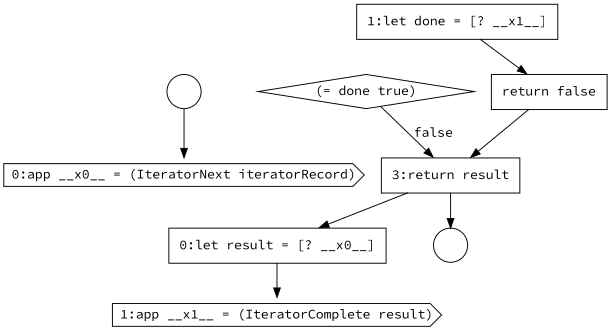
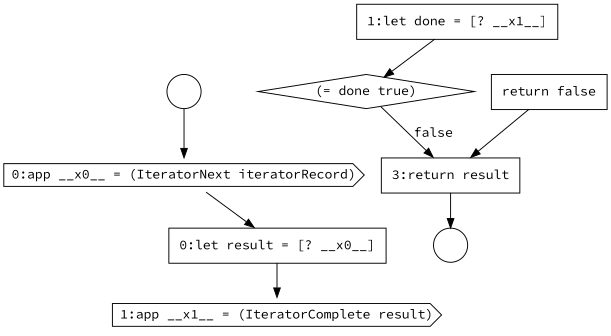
  digraph {
    fontname="Source Code Pro"
    node [color=black fillcolor=white fontname="Source Code Pro" shape=none style=filled]
    edge [color=black fontname="Source Code Pro"]
    n1 [label=" " shape=circle]
    n2 [label=<<font color="black">0:app __x0__ = (IteratorNext iteratorRecord)</font>> shape=cds]
    n3 [label=<<font color="black">     <table border="0" cellborder="1" cellspacing="0" cellpadding="10">       <tr><td align="left">0:let result = [? __x0__]</td></tr>     </table>   </font>> margin=0]
    n4 [label=<<font color="black">1:app __x1__ = (IteratorComplete result)</font>> shape=cds]
    n5 [label=<<font color="black">     <table border="0" cellborder="1" cellspacing="0" cellpadding="10">       <tr><td align="left">1:let done = [? __x1__]</td></tr>     </table>   </font>> margin=0]
    n6 [label=<<font color="black">(= done true)</font>> shape=diamond]
    n7 [label=<<font color="black">     <table border="0" cellborder="1" cellspacing="0" cellpadding="10">       <tr><td align="left">3:return result</td></tr>     </table>   </font>> margin=0]
    n8 [label=" " shape=circle]
    n9 [label=<<font color="black">     <table border="0" cellborder="1" cellspacing="0" cellpadding="10">       <tr><td align="left">return false</td></tr>     </table>   </font>> margin=0]
    n1 -> n2
-   n7 -> n3
+   n2 -> n3
    n3 -> n4
-   n5 -> n9
+   n5 -> n6
    n6 -> n7 [label=<<font color="black">false</font>>]
    n7 -> n8
    n9 -> n7
  }
